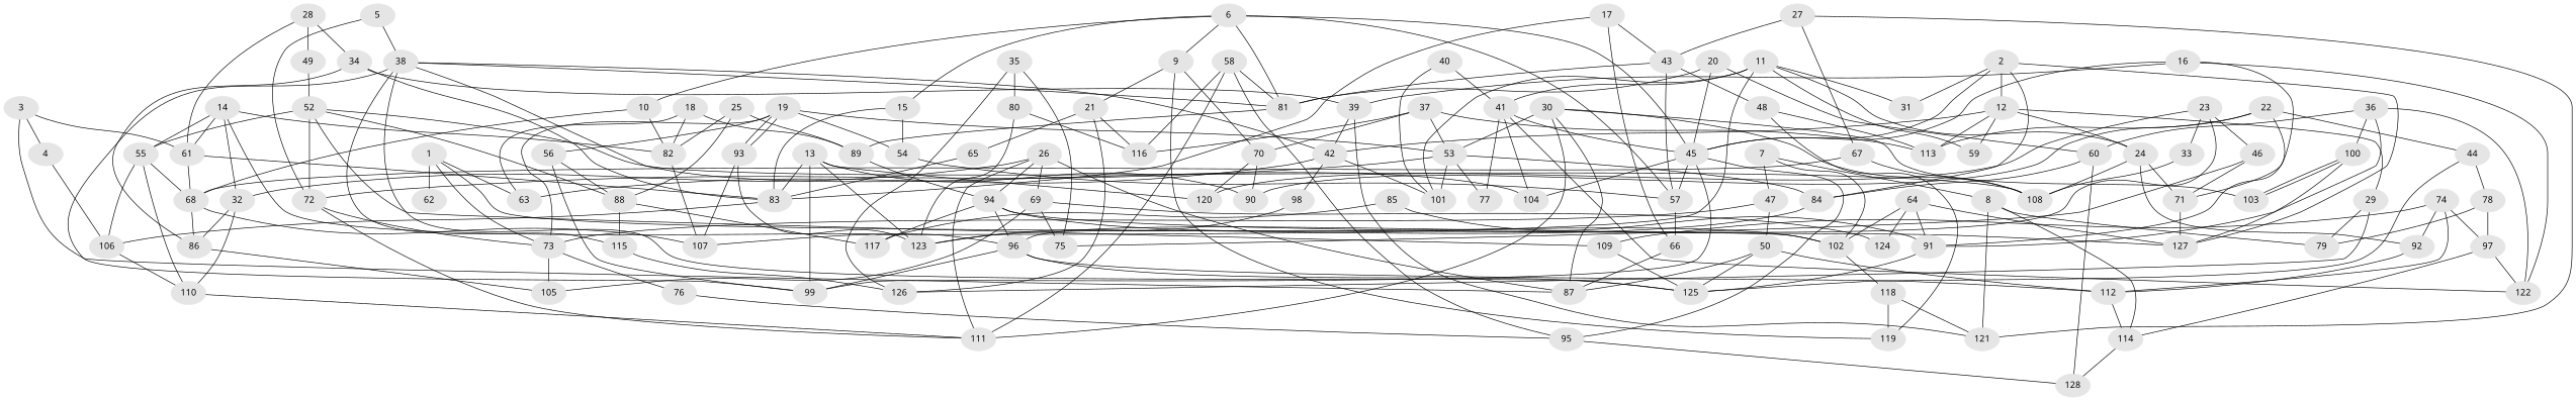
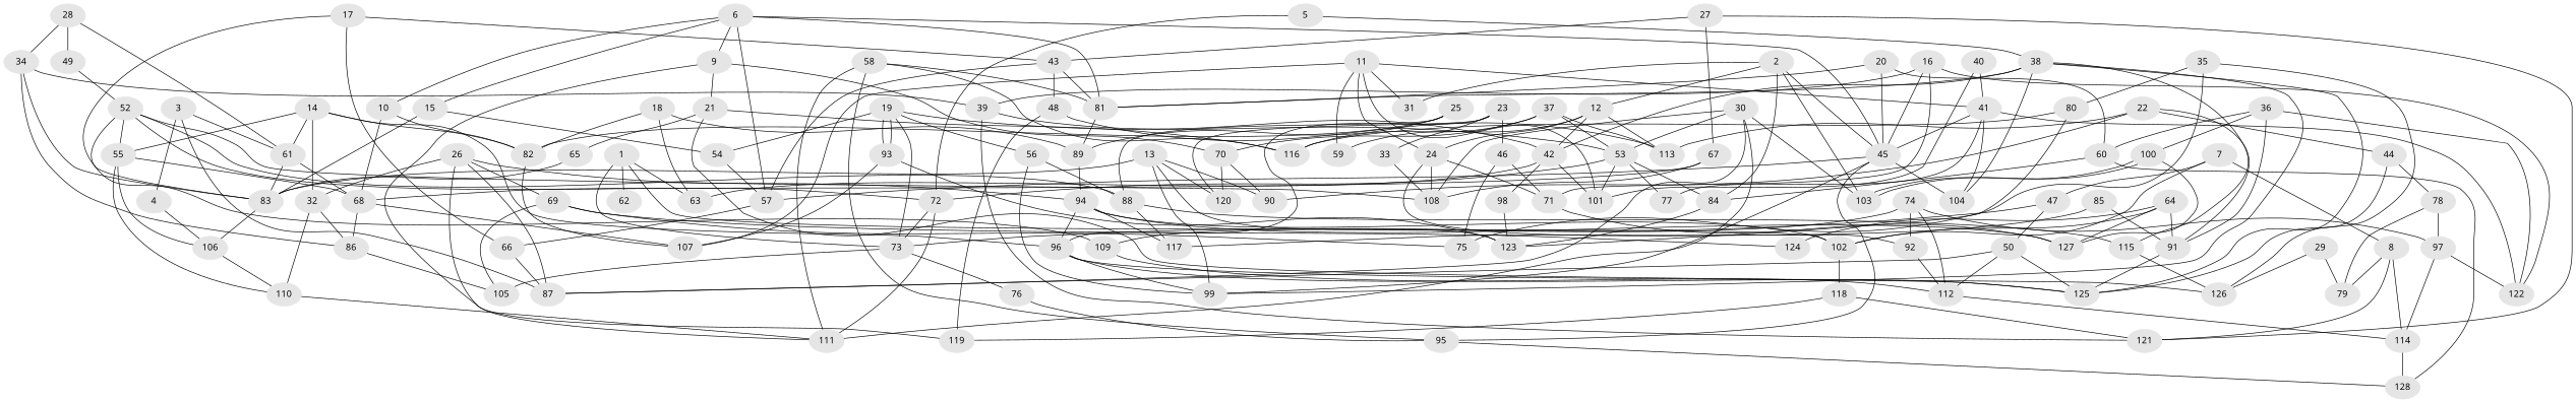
  graph {
    fontname="Noto Sans"
    node [color=gray90 fontname="Noto Sans" style=filled]
    edge [fontname="Noto Sans"]
    1
    62
    63
    73
    102
    105
    76
    118
    2
    12
    31
    45
    84
    127
    24
    59
    29
    42
    113
    57
    99
    104
    95
    123
    3
    4
    61
    87
    106
    68
    83
    110
    5
    38
    72
    81
    115
    125
    111
    6
    9
    10
    15
    21
    70
    119
    82
    54
    66
    89
    7
    8
    47
    79
    114
    121
    50
    128
    65
    116
    126
    90
    120
    107
    86
    11
    41
    101
    71
    92
    108
    122
    77
    98
    13
    14
    32
    55
    96
    112
    16
    39
    17
    43
    48
    18
    94
    19
    53
    56
    93
    88
    20
    60
    22
    44
    91
    78
    23
    33
    46
    75
    25
    117
    26
    69
    124
    27
    67
    28
    34
    49
    52
    30
    103
    35
    80
    36
    100
    37
    40
    97
    109
    58
    64
    74
    85
    1 -- 62
    1 -- 63
    1 -- 73
    1 -- 102
    73 -- 105
    73 -- 76
    102 -- 118
    76 -- 95
    118 -- 119
    118 -- 121
    2 -- 12
    2 -- 31
    2 -- 45
    2 -- 84
-   2 -- 127
+   2 -- 103
    12 -- 24
    12 -- 59
-   12 -- 29
    12 -- 42
    12 -- 113
    45 -- 57
    45 -- 99
    45 -- 104
    45 -- 95
    84 -- 123
    24 -- 71
    24 -- 92
    24 -- 108
    29 -- 79
    29 -- 126
    42 -- 63
    42 -- 101
    42 -- 98
    57 -- 66
    95 -- 128
    3 -- 4
    3 -- 61
    3 -- 87
    4 -- 106
    61 -- 68
    61 -- 83
    106 -- 110
    68 -- 107
    68 -- 86
    83 -- 106
    110 -- 111
    5 -- 38
    5 -- 72
    38 -- 42
    38 -- 99
    38 -- 104
    38 -- 81
    38 -- 115
    38 -- 125
    72 -- 73
    72 -- 111
    81 -- 89
    115 -- 126
    6 -- 45
    6 -- 57
    6 -- 81
    6 -- 9
    6 -- 10
    6 -- 15
    9 -- 21
    9 -- 70
    9 -- 119
    10 -- 68
    10 -- 82
    15 -- 83
    15 -- 54
    21 -- 65
    21 -- 116
    21 -- 126
    70 -- 90
    70 -- 120
    82 -- 107
    54 -- 57
    66 -- 87
    89 -- 94
    7 -- 102
    7 -- 8
    7 -- 47
    8 -- 79
    8 -- 114
    8 -- 121
    47 -- 73
    47 -- 50
    114 -- 128
    50 -- 87
    50 -- 125
    50 -- 112
    65 -- 83
    86 -- 105
    11 -- 31
    11 -- 24
    11 -- 59
    11 -- 107
    11 -- 41
    11 -- 101
    41 -- 45
    41 -- 104
    41 -- 122
    41 -- 77
    71 -- 127
    92 -- 112
    98 -- 123
    13 -- 99
    13 -- 123
    13 -- 83
    13 -- 90
    13 -- 120
    14 -- 61
    14 -- 82
    14 -- 32
    14 -- 55
    14 -- 96
    32 -- 110
    32 -- 86
    55 -- 106
    55 -- 68
    55 -- 110
    96 -- 99
    96 -- 125
    96 -- 112
    112 -- 114
    16 -- 45
    16 -- 71
    16 -- 122
    16 -- 39
    39 -- 42
    39 -- 121
    17 -- 83
    17 -- 66
    17 -- 43
    43 -- 57
    43 -- 81
    43 -- 48
    48 -- 113
    48 -- 119
    18 -- 63
    18 -- 82
    18 -- 89
    94 -- 102
    94 -- 127
    94 -- 96
    94 -- 117
    19 -- 73
    19 -- 54
    19 -- 53
    19 -- 56
    19 -- 93
    19 -- 93
    53 -- 84
    53 -- 72
    53 -- 101
    53 -- 77
    56 -- 99
    56 -- 88
    93 -- 123
    93 -- 107
    88 -- 115
    88 -- 117
    20 -- 45
    20 -- 81
    20 -- 60
    60 -- 84
    60 -- 128
    22 -- 113
    22 -- 90
    22 -- 44
    22 -- 91
    44 -- 125
    44 -- 78
    91 -- 125
    78 -- 79
    78 -- 97
    23 -- 120
    23 -- 96
    23 -- 33
    23 -- 46
    33 -- 108
    46 -- 71
    46 -- 75
    25 -- 82
    25 -- 89
    25 -- 88
    26 -- 87
    26 -- 111
    26 -- 32
    26 -- 94
    26 -- 69
    69 -- 105
    69 -- 75
    69 -- 124
    27 -- 121
    27 -- 43
    27 -- 67
    67 -- 68
    67 -- 108
    28 -- 61
    28 -- 34
    28 -- 49
    34 -- 83
    34 -- 86
    34 -- 39
    49 -- 52
    52 -- 72
    52 -- 108
    52 -- 55
    52 -- 88
    52 -- 109
    30 -- 87
    30 -- 111
    30 -- 108
    30 -- 53
    30 -- 103
    35 -- 126
    35 -- 75
    35 -- 80
    80 -- 123
    80 -- 116
    36 -- 122
    36 -- 60
    36 -- 91
    36 -- 100
    100 -- 127
    100 -- 103
    100 -- 103
    37 -- 113
    37 -- 70
    37 -- 116
    37 -- 53
    40 -- 41
    40 -- 101
    97 -- 114
    97 -- 122
    109 -- 125
    58 -- 95
    58 -- 81
    58 -- 111
    58 -- 116
    64 -- 102
    64 -- 127
    64 -- 91
    64 -- 124
    74 -- 92
    74 -- 112
    74 -- 97
    74 -- 109
    85 -- 91
    85 -- 117
  }
